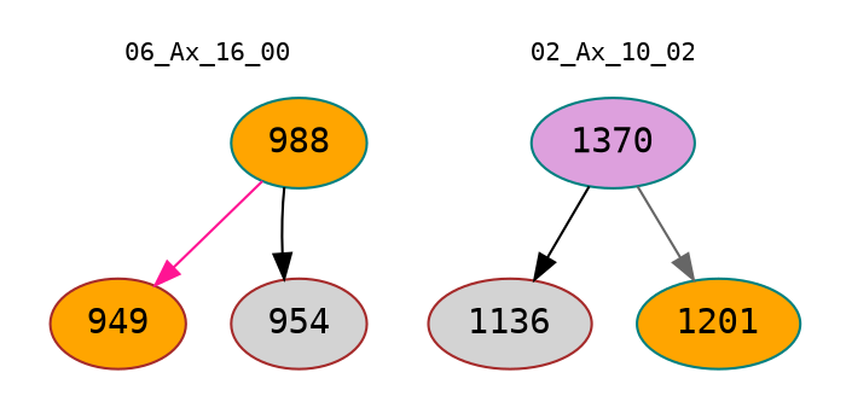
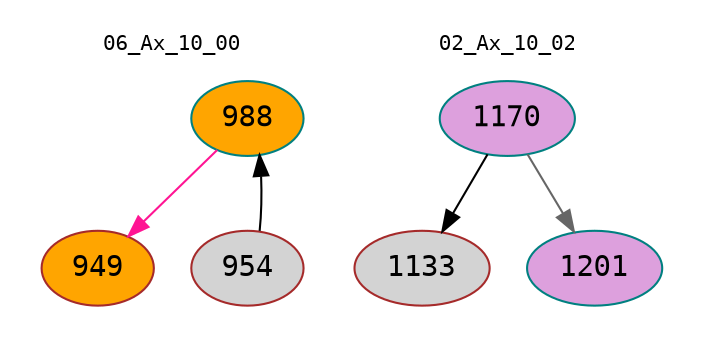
  digraph {
    fontname="DejaVu Sans Mono"
    node [color=teal fillcolor=orange fontname="DejaVu Sans Mono" style=filled]
    edge [color=black fontname="DejaVu Sans Mono" style=solid]
    n1 [label=988]
    n2 [color=brown label=949]
    n3 [color=brown fillcolor=lightgrey label=954]
-   n4 [fillcolor=plum label=1370]
-   n5 [color=brown fillcolor=lightgrey label=1136]
-   n6 [label=1201]
+   n4 [fillcolor=plum label=1170]
+   n5 [color=brown fillcolor=lightgrey label=1133]
+   n6 [fillcolor=plum label=1201]
    subgraph cluster_1 {
      color=white
      fontsize=10
-     label="06_Ax_16_00"
+     label="06_Ax_10_00"
      n1
      n2
      n3
    }
    subgraph cluster_2 {
      color=white
      fontsize=10
      label="02_Ax_10_02"
      n4
      n5
      n6
    }
    n1 -> n2 [color=deeppink]
-   n1 -> n3
+   n3 -> n1
    n4 -> n5
    n4 -> n6 [color=gray40]
  }
